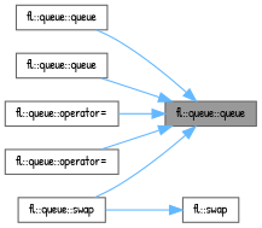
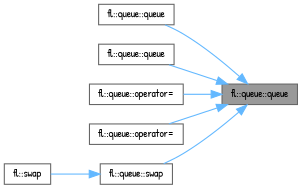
  digraph {
    rankdir=RL
    fontname="Patrick Hand"
    node [color=grey40 fillcolor=white fontname="Patrick Hand" fontsize=10 shape=box style=filled]
    edge [color=steelblue1 dir=back fontname="Patrick Hand" fontsize=10 labelfontname=Helvetica labelfontsize=10 style=solid]
    n1 [color=gray40 fillcolor=grey60 fontcolor=black height=0.2 label="fl::queue::queue" width=0.4]
    n2 [height=0.2 label="fl::queue::queue" width=0.4]
    n3 [height=0.2 label="fl::queue::queue" width=0.4]
    n4 [height=0.2 label="fl::queue::operator=" width=0.4]
    n5 [height=0.2 label="fl::queue::operator=" width=0.4]
    n6 [height=0.2 label="fl::queue::swap" width=0.4]
    n7 [height=0.2 label="fl::swap" width=0.4]
    n1 -> n2
    n1 -> n3
    n1 -> n4
    n1 -> n5
    n1 -> n6
-   n7 -> n6
+   n6 -> n7
  }
